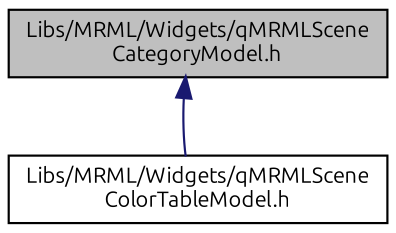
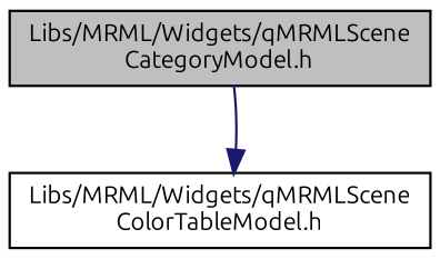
  digraph {
    fontname=Ubuntu
    node [color=black fontname=Ubuntu fontsize=10 shape=record]
    n1 [fillcolor=grey75 fontcolor=black height=0.2 label="Libs/MRML/Widgets/qMRMLScene\lCategoryModel.h" style=filled width=0.4]
    n2 [height=0.2 label="Libs/MRML/Widgets/qMRMLScene\lColorTableModel.h" width=0.4]
-   n1 -> n2 [color=midnightblue dir=back fontname=Ubuntu fontsize=10 labelfontname=Helvetica labelfontsize=10 style=solid]
+   n2 -> n1 [color=midnightblue dir=back fontname=Ubuntu fontsize=10 labelfontname=Helvetica labelfontsize=10 style=solid]
  }
